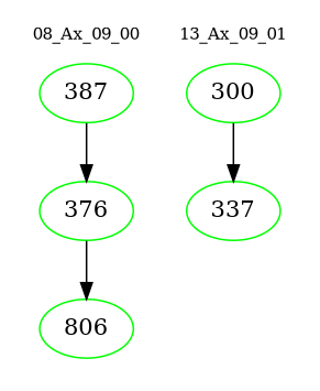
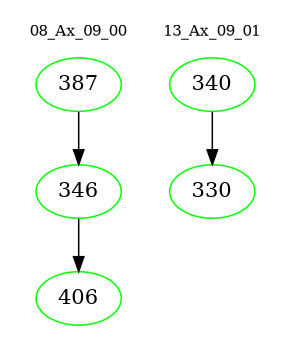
  digraph {
    node [color=green]
    edge [color=black]
    n1 [label=387]
-   n2 [label=376]
-   n3 [label=806]
-   n4 [label=300]
-   n5 [label=337]
+   n2 [label=346]
+   n3 [label=406]
+   n4 [label=340]
+   n5 [label=330]
    subgraph cluster_1 {
      color=white
      fontsize=10
      label="08_Ax_09_00"
      n1
      n2
      n3
    }
    subgraph cluster_2 {
      color=white
      fontsize=10
      label="13_Ax_09_01"
      n4
      n5
    }
    n1 -> n2
    n2 -> n3
    n4 -> n5
  }
